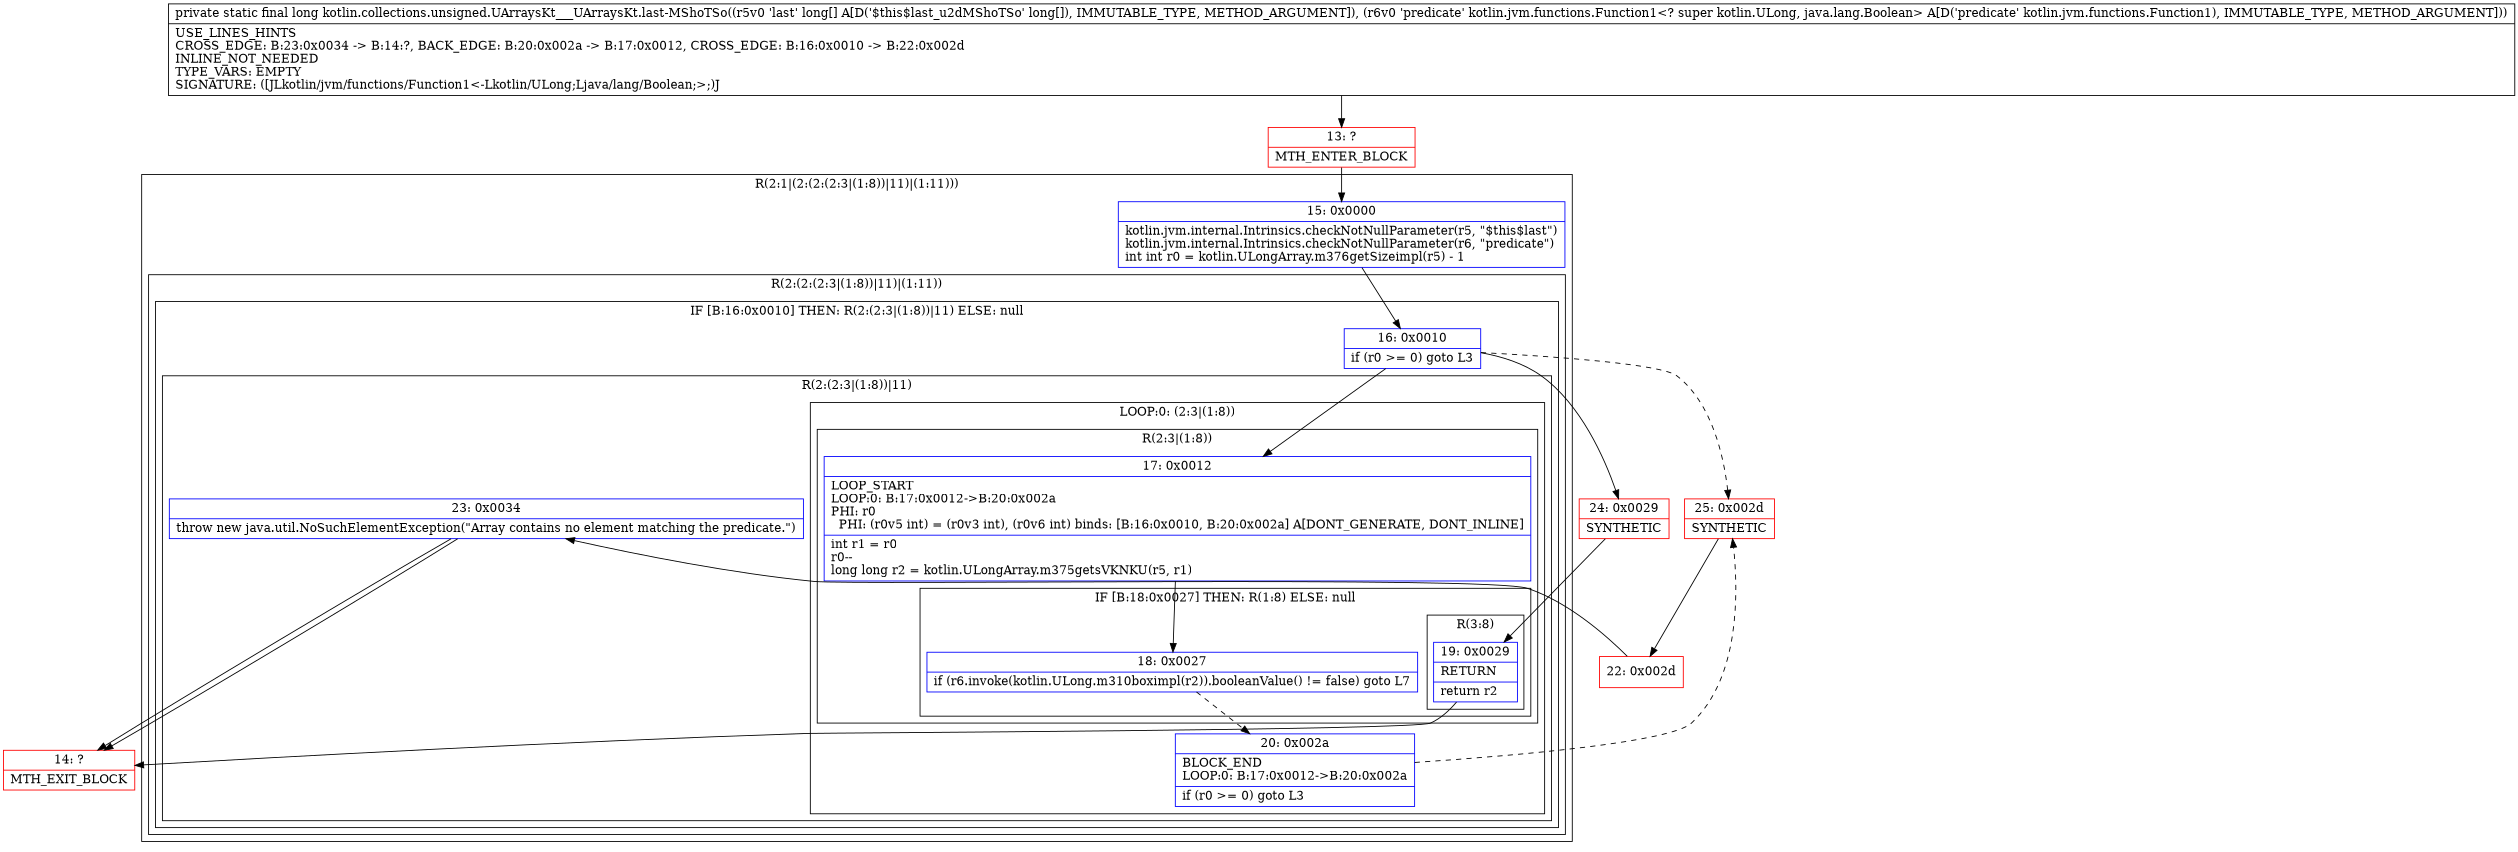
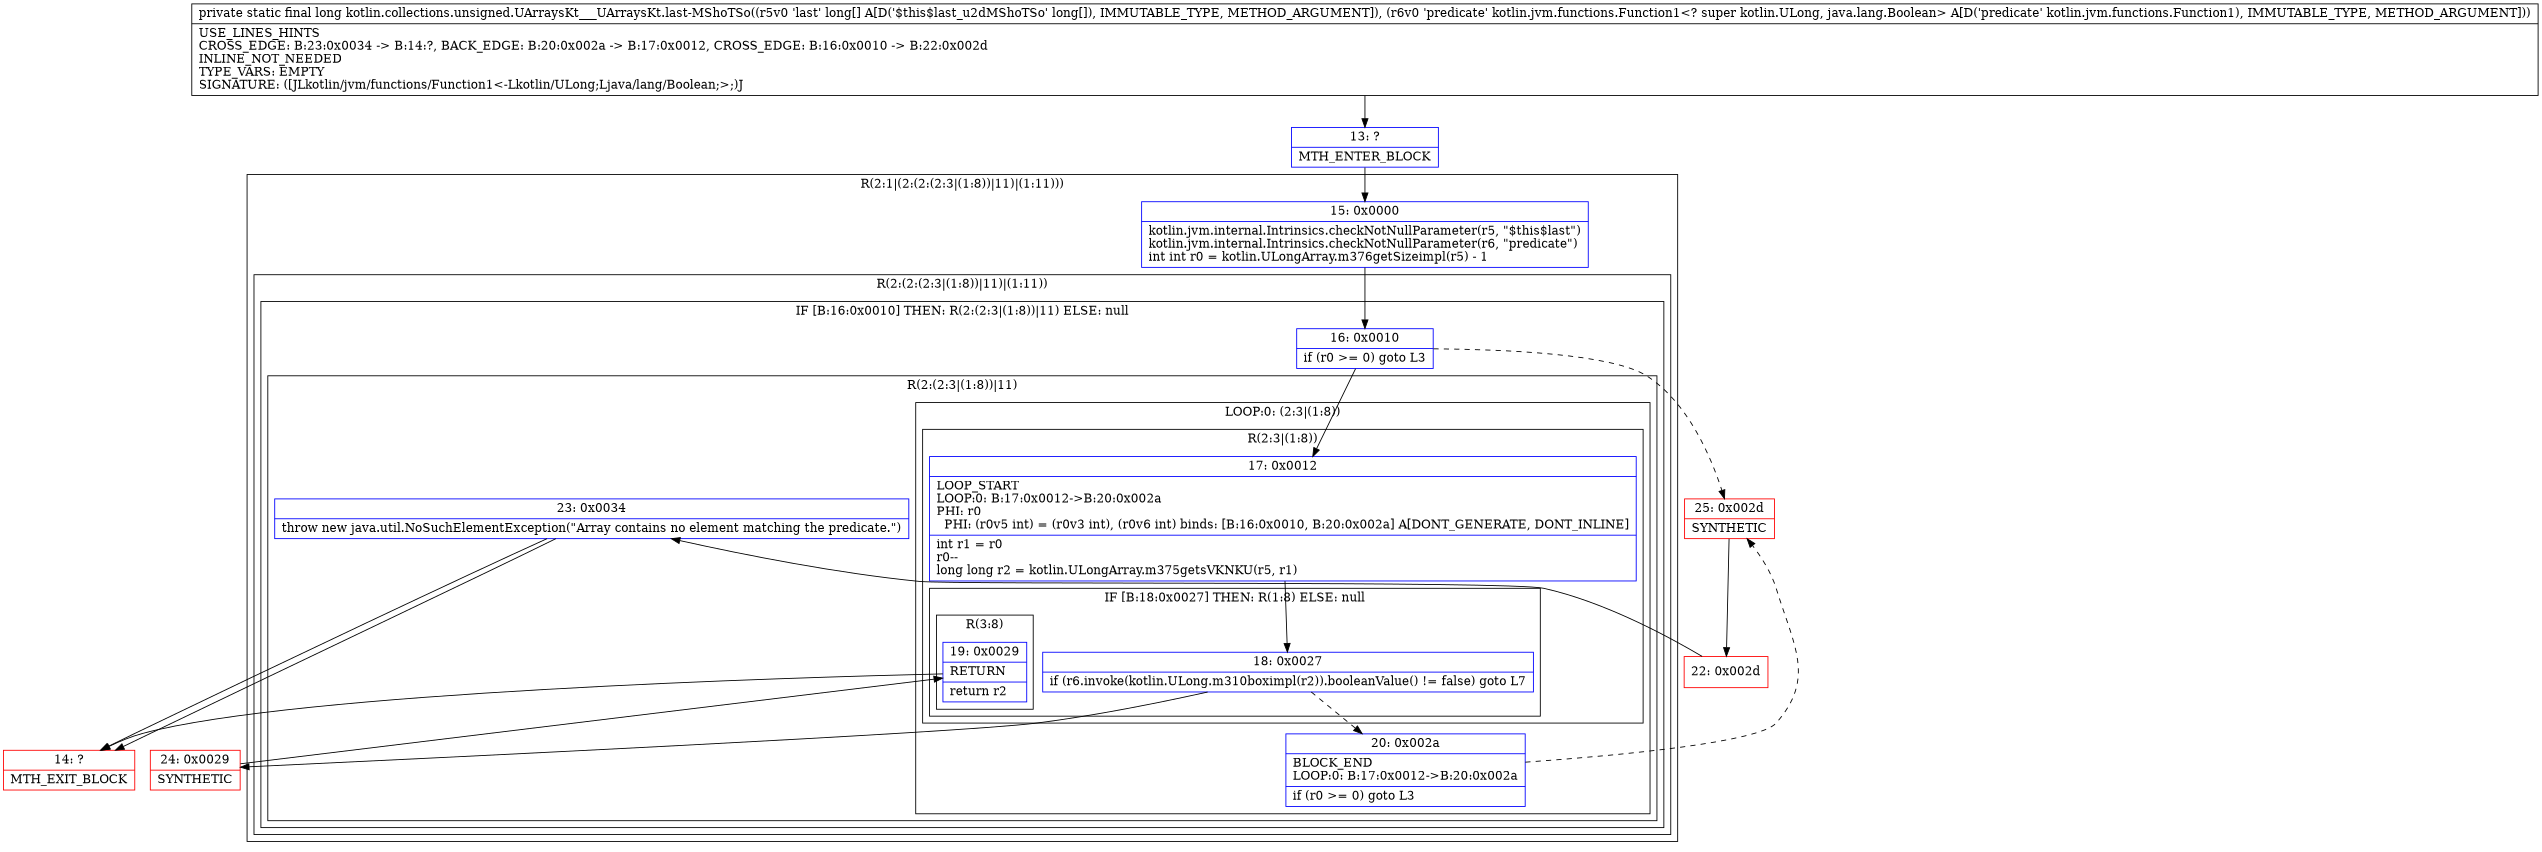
  digraph {
    node [color=blue shape=record]
    n1 [label="{19\:\ 0x0029|RETURN\l|return r2\l}"]
    n2 [label="{18\:\ 0x0027|if (r6.invoke(kotlin.ULong.m310boximpl(r2)).booleanValue() != false) goto L7\l}"]
    n3 [label="{17\:\ 0x0012|LOOP_START\lLOOP:0: B:17:0x0012\-\>B:20:0x002a\lPHI: r0 \l  PHI: (r0v5 int) = (r0v3 int), (r0v6 int) binds: [B:16:0x0010, B:20:0x002a] A[DONT_GENERATE, DONT_INLINE]\l|int r1 = r0\lr0\-\-\llong long r2 = kotlin.ULongArray.m375getsVKNKU(r5, r1)\l}"]
    n4 [label="{20\:\ 0x002a|BLOCK_END\lLOOP:0: B:17:0x0012\-\>B:20:0x002a\l|if (r0 \>= 0) goto L3\l}"]
    n5 [label="{23\:\ 0x0034|throw new java.util.NoSuchElementException(\"Array contains no element matching the predicate.\")\l}"]
    n6 [label="{16\:\ 0x0010|if (r0 \>= 0) goto L3\l}"]
    n7 [label="{15\:\ 0x0000|kotlin.jvm.internal.Intrinsics.checkNotNullParameter(r5, \"$this$last\")\lkotlin.jvm.internal.Intrinsics.checkNotNullParameter(r6, \"predicate\")\lint int r0 = kotlin.ULongArray.m376getSizeimpl(r5) \- 1\l}"]
    n8 [color=red label="{14\:\ ?|MTH_EXIT_BLOCK\l}"]
    n9 [color=red label="{24\:\ 0x0029|SYNTHETIC\l}"]
    n10 [color=red label="{25\:\ 0x002d|SYNTHETIC\l}"]
    n11 [color=red label="{22\:\ 0x002d}"]
-   n12 [color=red label="{13\:\ ?|MTH_ENTER_BLOCK\l}"]
+   n12 [label="{13\:\ ?|MTH_ENTER_BLOCK\l}"]
    n13 [label="{private static final long kotlin.collections.unsigned.UArraysKt___UArraysKt.last\-MShoTSo((r5v0 'last' long[] A[D('$this$last_u2dMShoTSo' long[]), IMMUTABLE_TYPE, METHOD_ARGUMENT]), (r6v0 'predicate' kotlin.jvm.functions.Function1\<? super kotlin.ULong, java.lang.Boolean\> A[D('predicate' kotlin.jvm.functions.Function1), IMMUTABLE_TYPE, METHOD_ARGUMENT]))  | USE_LINES_HINTS\lCROSS_EDGE: B:23:0x0034 \-\> B:14:?, BACK_EDGE: B:20:0x002a \-\> B:17:0x0012, CROSS_EDGE: B:16:0x0010 \-\> B:22:0x002d\lINLINE_NOT_NEEDED\lTYPE_VARS: EMPTY\lSIGNATURE: ([JLkotlin\/jvm\/functions\/Function1\<\-Lkotlin\/ULong;Ljava\/lang\/Boolean;\>;)J\l}" color=""]
    subgraph cluster_1 {
      label="R(2:1|(2:(2:(2:3|(1:8))|11)|(1:11)))"
      n7
      subgraph cluster_2 {
        label="R(2:(2:(2:3|(1:8))|11)|(1:11))"
        subgraph cluster_3 {
          label="IF [B:16:0x0010] THEN: R(2:(2:3|(1:8))|11) ELSE: null"
          n6
          subgraph cluster_4 {
            label="R(2:(2:3|(1:8))|11)"
            n5
            subgraph cluster_5 {
              label="LOOP:0: (2:3|(1:8))"
              n4
              subgraph cluster_6 {
                label="R(2:3|(1:8))"
                n3
                subgraph cluster_7 {
                  label="IF [B:18:0x0027] THEN: R(1:8) ELSE: null"
                  n2
                  subgraph cluster_8 {
                    label="R(3:8)"
                    n1
                  }
                }
              }
            }
          }
        }
        subgraph cluster_9 {
          label="R(1:11)"
        }
      }
    }
    n1 -> n8
    n2 -> n4 [style=dashed]
-   n6 -> n9
+   n2 -> n9
    n3 -> n2
    n4 -> n10 [style=dashed]
    n5 -> n8
    n5 -> n8
    n6 -> n3
    n6 -> n10 [style=dashed]
    n7 -> n6
    n9 -> n1
    n10 -> n11
    n11 -> n5
    n12 -> n7
    n13 -> n12
  }
